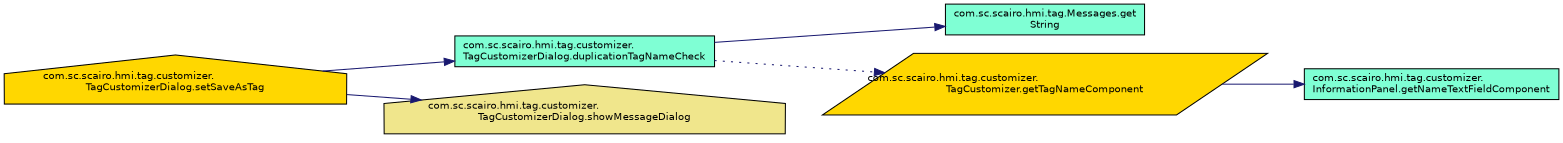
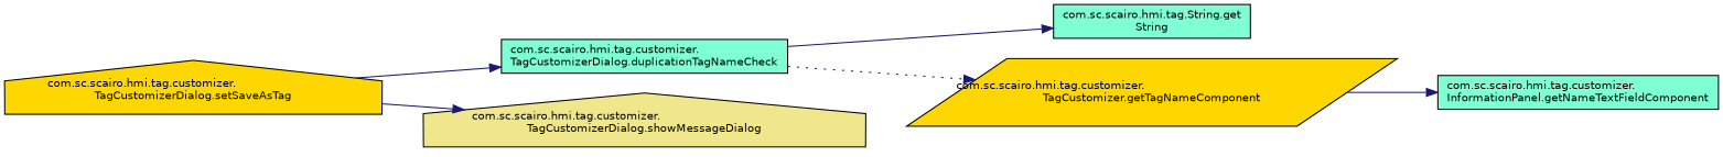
  digraph {
    rankdir=LR
    node [color=black fillcolor=aquamarine fontname=Helvetica fontsize=10 shape=box style=filled]
    edge [color=midnightblue fontname=Helvetica fontsize=10 labelfontname=Helvetica labelfontsize=10 style=solid]
    n1 [fillcolor=gold fontcolor=black height=0.2 label="com.sc.scairo.hmi.tag.customizer.\lTagCustomizerDialog.setSaveAsTag" shape=house width=0.4]
    n2 [height=0.2 label="com.sc.scairo.hmi.tag.customizer.\lTagCustomizerDialog.duplicationTagNameCheck" width=0.4]
    n3 [fillcolor=khaki height=0.2 label="com.sc.scairo.hmi.tag.customizer.\lTagCustomizerDialog.showMessageDialog" shape=house width=0.4]
-   n4 [height=0.2 label="com.sc.scairo.hmi.tag.Messages.get\lString" width=0.4]
+   n4 [height=0.2 label="com.sc.scairo.hmi.tag.String.get\lString" width=0.4]
    n5 [fillcolor=gold height=0.2 label="com.sc.scairo.hmi.tag.customizer.\lTagCustomizer.getTagNameComponent" shape=parallelogram width=0.4]
    n6 [height=0.2 label="com.sc.scairo.hmi.tag.customizer.\lInformationPanel.getNameTextFieldComponent" width=0.4]
    n1 -> n2
    n1 -> n3
    n2 -> n4
    n2 -> n5 [style=dotted]
    n5 -> n6
  }
